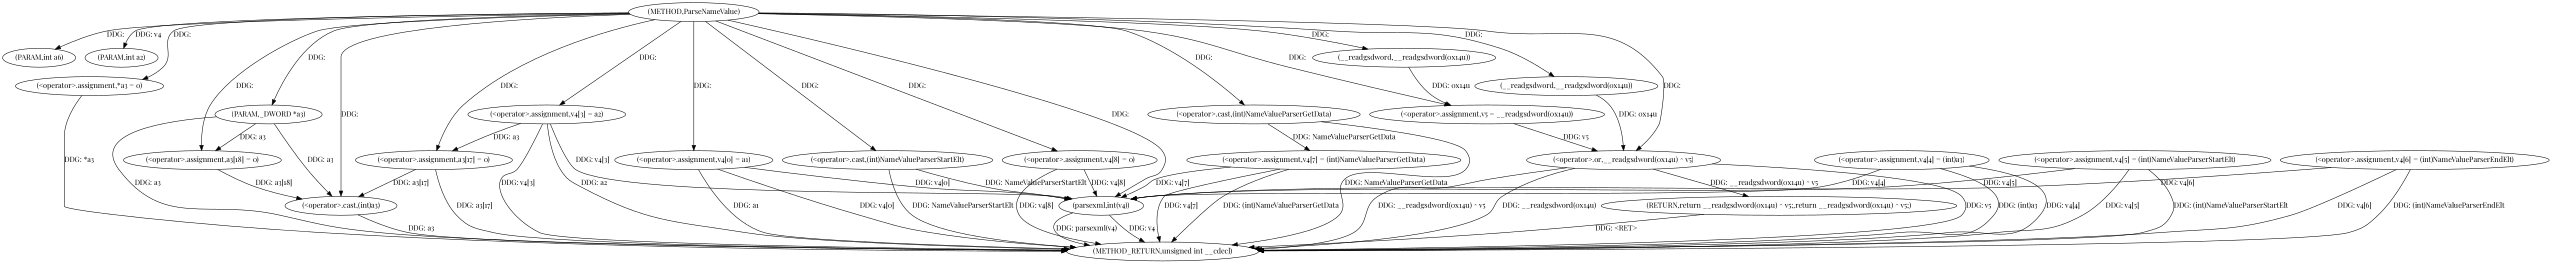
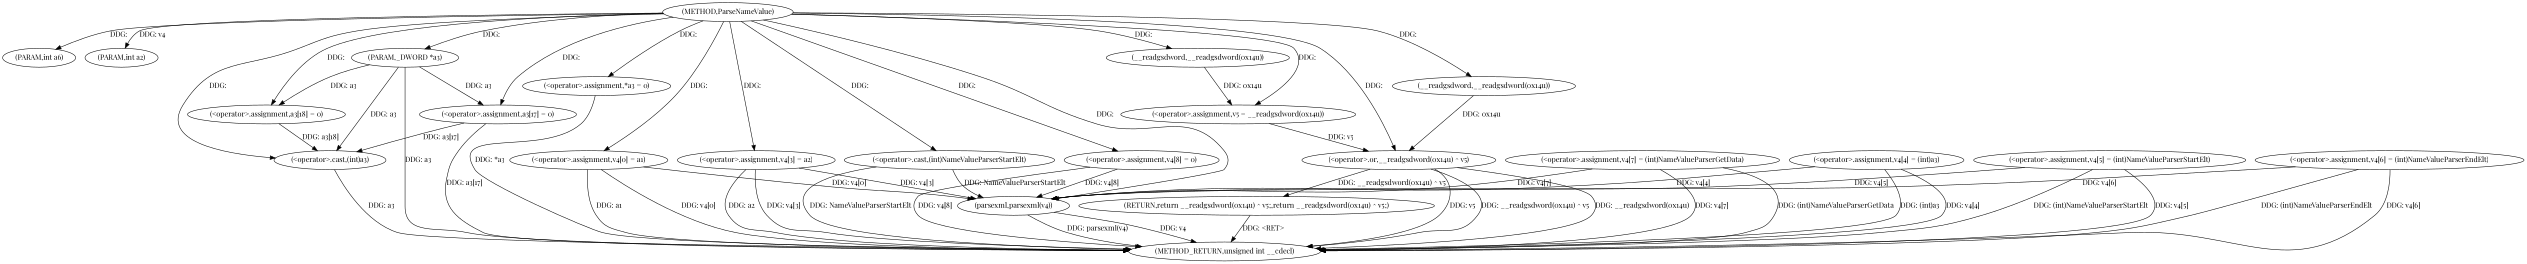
  digraph {
    fontname="Playfair Display"
    node [fontname="Playfair Display"]
    edge [fontname="Playfair Display"]
    n1 [label="(METHOD,ParseNameValue)"]
    n2 [label="(PARAM,int a6)"]
    n3 [label="(PARAM,int a2)"]
    n4 [label="(PARAM,_DWORD *a3)"]
    n5 [label="(<operator>.assignment,v5 = __readgsdword(0x14u))"]
    n6 [label="(__readgsdword,__readgsdword(0x14u))"]
    n7 [label="(<operator>.assignment,v4[8] = 0)"]
    n8 [label="(<operator>.assignment,*a3 = 0)"]
    n9 [label="(<operator>.assignment,a3[17] = 0)"]
    n10 [label="(<operator>.assignment,a3[18] = 0)"]
    n11 [label="(<operator>.cast,(int)a3)"]
    n12 [label="(<operator>.assignment,v4[0] = a1)"]
    n13 [label="(<operator>.cast,(int)NameValueParserStartElt)"]
    n14 [label="(<operator>.assignment,v4[3] = a2)"]
-   n15 [label="(<operator>.cast,(int)NameValueParserGetData)"]
-   n16 [label="(parsexml,int(v4))"]
+   n16 [label="(parsexml,parsexml(v4))"]
    n17 [label="(<operator>.or,__readgsdword(0x14u) ^ v5)"]
    n18 [label="(__readgsdword,__readgsdword(0x14u))"]
    n19 [label="(METHOD_RETURN,unsigned int __cdecl)"]
    n20 [label="(<operator>.assignment,v4[7] = (int)NameValueParserGetData)"]
    n21 [label="(RETURN,return __readgsdword(0x14u) ^ v5;,return __readgsdword(0x14u) ^ v5;)"]
    n22 [label="(<operator>.assignment,v4[4] = (int)a3)"]
    n23 [label="(<operator>.assignment,v4[5] = (int)NameValueParserStartElt)"]
    n24 [label="(<operator>.assignment,v4[6] = (int)NameValueParserEndElt)"]
    n1 -> n2 [label="DDG: "]
    n1 -> n3 [label="DDG: v4"]
    n1 -> n4 [label="DDG: "]
    n1 -> n5 [label="DDG: "]
    n1 -> n6 [label="DDG: "]
    n1 -> n7 [label="DDG: "]
    n1 -> n8 [label="DDG: "]
    n1 -> n9 [label="DDG: "]
    n1 -> n10 [label="DDG: "]
    n1 -> n11 [label="DDG: "]
    n1 -> n12 [label="DDG: "]
    n1 -> n13 [label="DDG: "]
    n1 -> n14 [label="DDG: "]
-   n1 -> n15 [label="DDG: "]
    n1 -> n16 [label="DDG: "]
    n1 -> n17 [label="DDG: "]
    n1 -> n18 [label="DDG: "]
-   n14 -> n9 [label="DDG: a3"]
+   n4 -> n9 [label="DDG: a3"]
    n4 -> n10 [label="DDG: a3"]
    n4 -> n11 [label="DDG: a3"]
    n4 -> n19 [label="DDG: a3"]
    n5 -> n17 [label="DDG: v5"]
    n6 -> n5 [label="DDG: 0x14u"]
    n7 -> n16 [label="DDG: v4[8]"]
    n7 -> n19 [label="DDG: v4[8]"]
    n8 -> n19 [label="DDG: *a3"]
    n9 -> n11 [label="DDG: a3[17]"]
    n9 -> n19 [label="DDG: a3[17]"]
    n10 -> n11 [label="DDG: a3[18]"]
    n11 -> n19 [label="DDG: a3"]
    n12 -> n16 [label="DDG: v4[0]"]
    n12 -> n19 [label="DDG: a1"]
    n12 -> n19 [label="DDG: v4[0]"]
    n13 -> n16 [label="DDG: NameValueParserStartElt"]
    n13 -> n19 [label="DDG: NameValueParserStartElt"]
    n14 -> n16 [label="DDG: v4[3]"]
    n14 -> n19 [label="DDG: v4[3]"]
    n14 -> n19 [label="DDG: a2"]
-   n15 -> n19 [label="DDG: NameValueParserGetData"]
-   n15 -> n20 [label="DDG: NameValueParserGetData"]
    n16 -> n19 [label="DDG: parsexml(v4)"]
    n16 -> n19 [label="DDG: v4"]
    n17 -> n19 [label="DDG: v5"]
    n17 -> n19 [label="DDG: __readgsdword(0x14u) ^ v5"]
    n17 -> n19 [label="DDG: __readgsdword(0x14u)"]
    n17 -> n21 [label="DDG: __readgsdword(0x14u) ^ v5"]
    n18 -> n17 [label="DDG: 0x14u"]
    n20 -> n16 [label="DDG: v4[7]"]
    n20 -> n19 [label="DDG: (int)NameValueParserGetData"]
    n20 -> n19 [label="DDG: v4[7]"]
    n21 -> n19 [label="DDG: <RET>"]
    n22 -> n16 [label="DDG: v4[4]"]
    n22 -> n19 [label="DDG: (int)a3"]
    n22 -> n19 [label="DDG: v4[4]"]
    n23 -> n16 [label="DDG: v4[5]"]
    n23 -> n19 [label="DDG: (int)NameValueParserStartElt"]
    n23 -> n19 [label="DDG: v4[5]"]
    n24 -> n16 [label="DDG: v4[6]"]
    n24 -> n19 [label="DDG: (int)NameValueParserEndElt"]
    n24 -> n19 [label="DDG: v4[6]"]
  }
